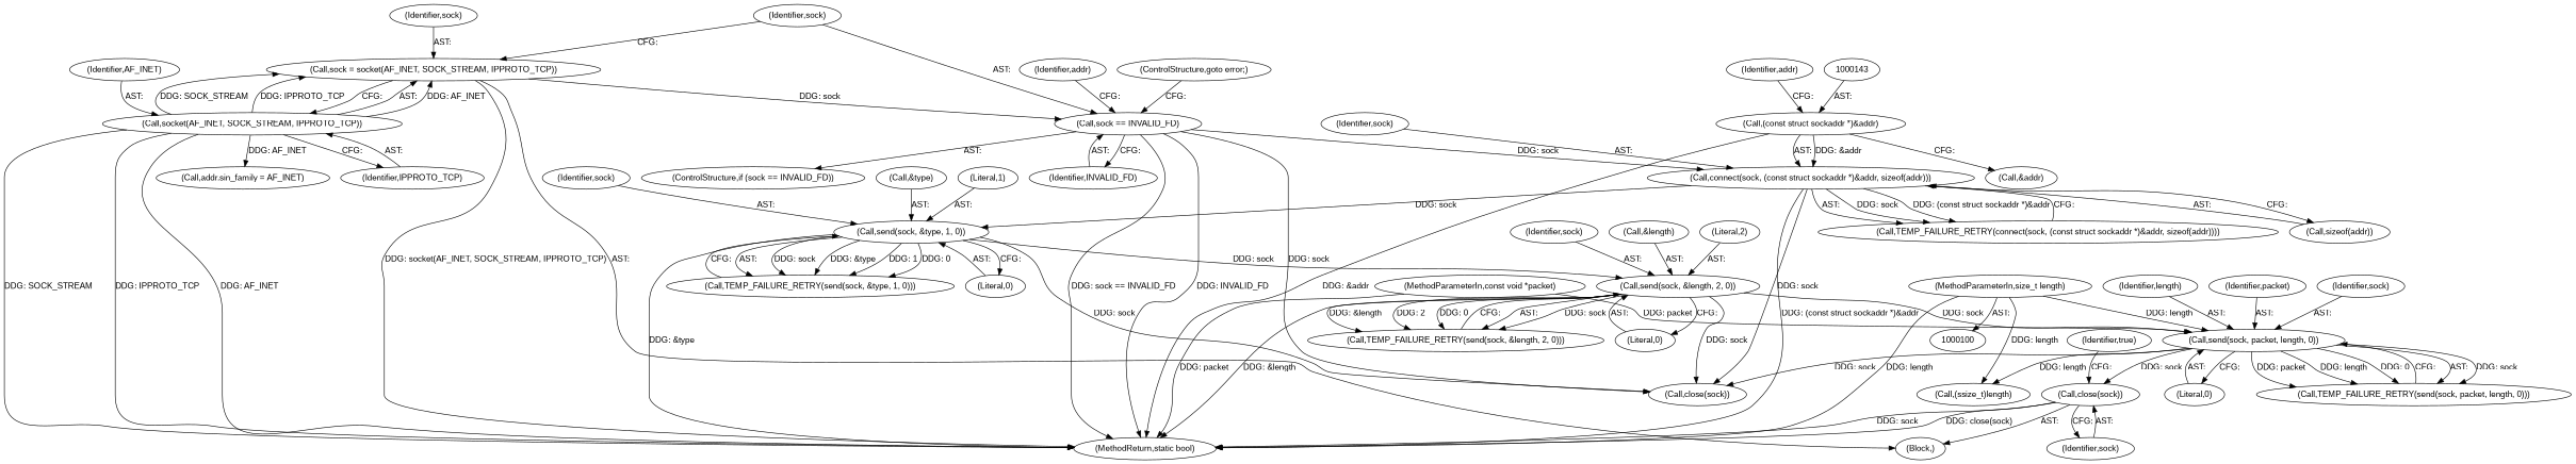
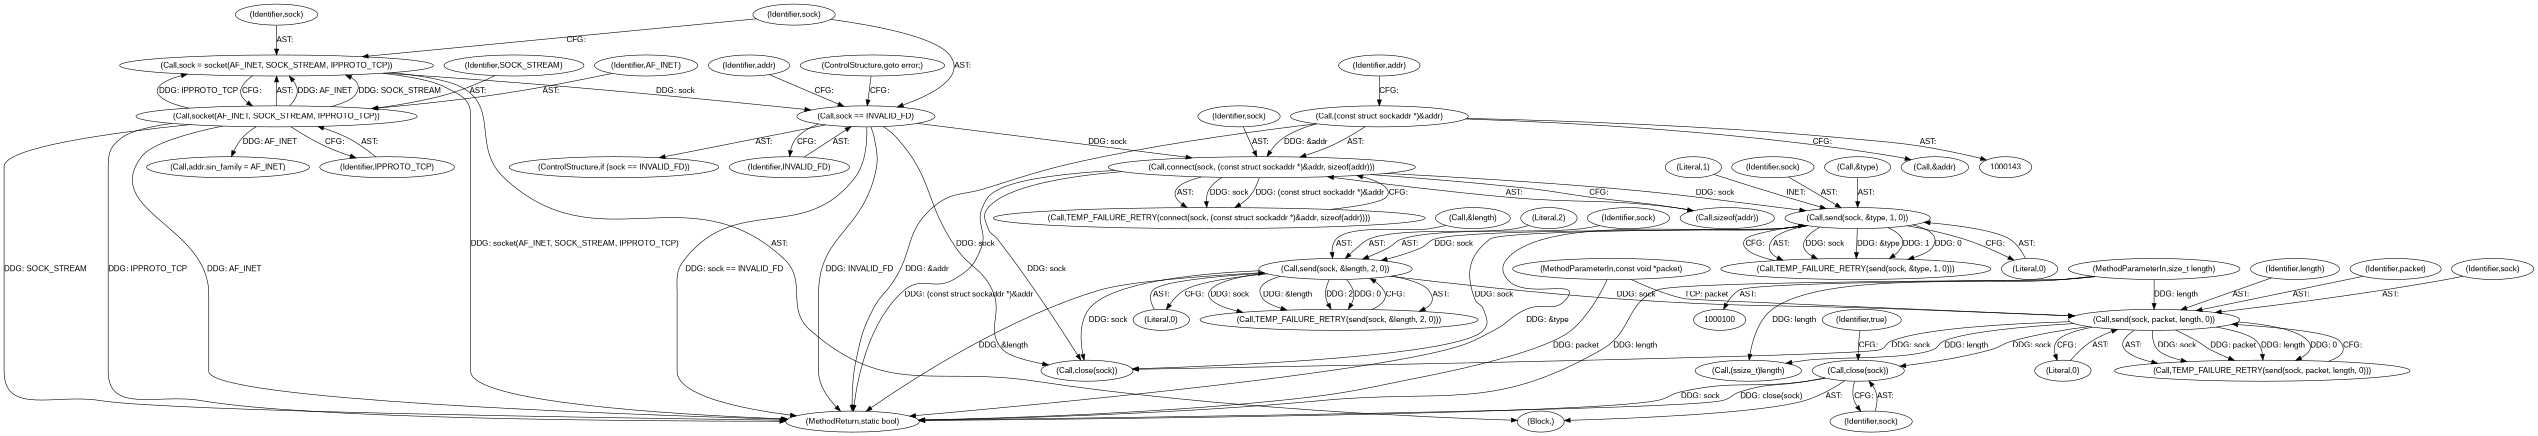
  digraph {
    fontname="Liberation Sans"
    node [fontname="Liberation Sans"]
    edge [fontname="Liberation Sans"]
    n1 [label="(Call,close(sock))"]
    n2 [label="(Identifier,sock)"]
    n3 [label="(Block,)"]
    n4 [label="(MethodReturn,static bool)"]
    n5 [label="(Call,send(sock, packet, length, 0))"]
    n6 [label="(Call,close(sock))"]
    n7 [label="(Call,TEMP_FAILURE_RETRY(send(sock, packet, length, 0)))"]
    n8 [label="(Literal,0)"]
    n9 [label="(Call,(ssize_t)length)"]
    n10 [label="(Call,send(sock, &length, 2, 0))"]
    n11 [label="(Literal,0)"]
    n12 [label="(Call,TEMP_FAILURE_RETRY(send(sock, &length, 2, 0)))"]
    n13 [label="(Call,send(sock, &type, 1, 0))"]
    n14 [label="(Literal,0)"]
    n15 [label="(Call,TEMP_FAILURE_RETRY(send(sock, &type, 1, 0)))"]
    n16 [label="(Call,connect(sock, (const struct sockaddr *)&addr, sizeof(addr)))"]
    n17 [label="(Call,TEMP_FAILURE_RETRY(connect(sock, (const struct sockaddr *)&addr, sizeof(addr))))"]
    n18 [label="(Call,sizeof(addr))"]
    n19 [label="(Call,sock == INVALID_FD)"]
    n20 [label="(ControlStructure,if (sock == INVALID_FD))"]
    n21 [label="(Identifier,INVALID_FD)"]
    n22 [label="(Call,sock = socket(AF_INET, SOCK_STREAM, IPPROTO_TCP))"]
    n23 [label="(Call,socket(AF_INET, SOCK_STREAM, IPPROTO_TCP))"]
    n24 [label="(Call,addr.sin_family = AF_INET)"]
    n25 [label="(Identifier,IPPROTO_TCP)"]
    n26 [label="(Call,(const struct sockaddr *)&addr)"]
    n27 [label="(Call,&addr)"]
    n28 [label="(MethodParameterIn,const void *packet)"]
    n29 [label="(MethodParameterIn,size_t length)"]
    1000100
+   n31 [label="(Identifier,SOCK_STREAM)"]
    n32 [label="(Identifier,AF_INET)"]
    n33 [label="(Identifier,sock)"]
    n34 [label="(Literal,2)"]
    n35 [label="(Identifier,length)"]
    n36 [label="(Identifier,addr)"]
    n37 [label="(Identifier,sock)"]
    n38 [label="(Identifier,packet)"]
    n39 [label="(Identifier,sock)"]
    n40 [label="(Identifier,sock)"]
    n41 [label="(ControlStructure,goto error;)"]
    n42 [label="(Identifier,sock)"]
    n43 [label="(Call,&type)"]
    n44 [label="(Identifier,sock)"]
    n45 [label="(Literal,1)"]
    n46 [label="(Identifier,addr)"]
    n47 [label="(Call,&length)"]
    n48 [label="(Identifier,true)"]
    1000143
    n1 -> n2 [label="CFG: "]
    n1 -> n3 [label="AST: "]
    n1 -> n4 [label="DDG: close(sock)"]
    n1 -> n4 [label="DDG: sock"]
    n2 -> n1 [label="AST: "]
    n5 -> n1 [label="DDG: sock"]
    n5 -> n6 [label="DDG: sock"]
    n5 -> n7 [label="AST: "]
    n5 -> n7 [label="DDG: sock"]
    n5 -> n7 [label="DDG: packet"]
    n5 -> n7 [label="DDG: length"]
    n5 -> n7 [label="DDG: 0"]
    n5 -> n8 [label="CFG: "]
    n5 -> n9 [label="DDG: length"]
    n7 -> n5 [label="CFG: "]
    n8 -> n5 [label="AST: "]
    n10 -> n4 [label="DDG: &length"]
    n10 -> n5 [label="DDG: sock"]
    n10 -> n6 [label="DDG: sock"]
    n10 -> n11 [label="CFG: "]
    n10 -> n12 [label="AST: "]
    n10 -> n12 [label="DDG: sock"]
    n10 -> n12 [label="DDG: &length"]
    n10 -> n12 [label="DDG: 2"]
    n10 -> n12 [label="DDG: 0"]
    n11 -> n10 [label="AST: "]
    n12 -> n10 [label="CFG: "]
    n13 -> n4 [label="DDG: &type"]
    n13 -> n6 [label="DDG: sock"]
    n13 -> n10 [label="DDG: sock"]
    n13 -> n14 [label="CFG: "]
    n13 -> n15 [label="AST: "]
    n13 -> n15 [label="DDG: sock"]
    n13 -> n15 [label="DDG: &type"]
    n13 -> n15 [label="DDG: 1"]
    n13 -> n15 [label="DDG: 0"]
    n14 -> n13 [label="AST: "]
    n15 -> n13 [label="CFG: "]
    n16 -> n4 [label="DDG: (const struct sockaddr *)&addr"]
    n16 -> n6 [label="DDG: sock"]
    n16 -> n13 [label="DDG: sock"]
    n16 -> n17 [label="AST: "]
    n16 -> n17 [label="DDG: sock"]
    n16 -> n17 [label="DDG: (const struct sockaddr *)&addr"]
    n16 -> n18 [label="CFG: "]
    n17 -> n16 [label="CFG: "]
    n18 -> n16 [label="AST: "]
    n19 -> n4 [label="DDG: INVALID_FD"]
    n19 -> n4 [label="DDG: sock == INVALID_FD"]
    n19 -> n6 [label="DDG: sock"]
    n19 -> n16 [label="DDG: sock"]
    n19 -> n20 [label="AST: "]
    n19 -> n21 [label="CFG: "]
    n21 -> n19 [label="AST: "]
    n22 -> n3 [label="AST: "]
    n22 -> n4 [label="DDG: socket(AF_INET, SOCK_STREAM, IPPROTO_TCP)"]
    n22 -> n19 [label="DDG: sock"]
    n22 -> n23 [label="CFG: "]
    n23 -> n4 [label="DDG: SOCK_STREAM"]
    n23 -> n4 [label="DDG: IPPROTO_TCP"]
    n23 -> n4 [label="DDG: AF_INET"]
    n23 -> n22 [label="AST: "]
    n23 -> n22 [label="DDG: AF_INET"]
    n23 -> n22 [label="DDG: SOCK_STREAM"]
    n23 -> n22 [label="DDG: IPPROTO_TCP"]
    n23 -> n24 [label="DDG: AF_INET"]
    n23 -> n25 [label="CFG: "]
    n25 -> n23 [label="AST: "]
    n26 -> n4 [label="DDG: &addr"]
    n26 -> n16 [label="AST: "]
    n26 -> n16 [label="DDG: &addr"]
    n26 -> n27 [label="CFG: "]
    n28 -> n4 [label="DDG: packet"]
-   n28 -> n5 [label="DDG: packet"]
+   n28 -> n5 [label="TCP: packet"]
    n29 -> n4 [label="DDG: length"]
    n29 -> n5 [label="DDG: length"]
    n29 -> n9 [label="DDG: length"]
    n29 -> 1000100 [label="AST: "]
+   n31 -> n23 [label="AST: "]
    n32 -> n23 [label="AST: "]
    n33 -> n13 [label="AST: "]
    n34 -> n10 [label="AST: "]
    n35 -> n5 [label="AST: "]
    n36 -> n19 [label="CFG: "]
    n37 -> n10 [label="AST: "]
    n38 -> n5 [label="AST: "]
    n39 -> n5 [label="AST: "]
    n40 -> n22 [label="AST: "]
    n41 -> n19 [label="CFG: "]
    n42 -> n16 [label="AST: "]
    n43 -> n13 [label="AST: "]
    n44 -> n19 [label="AST: "]
    n44 -> n22 [label="CFG: "]
-   n45 -> n13 [label="AST: "]
+   n45 -> n13 [label="INET: "]
    n46 -> n26 [label="CFG: "]
    n47 -> n10 [label="AST: "]
    n48 -> n1 [label="CFG: "]
-   1000143 -> n26 [label="AST: "]
+   n26 -> 1000143 [label="AST: "]
  }
